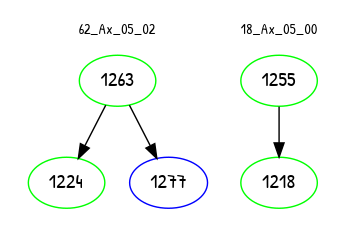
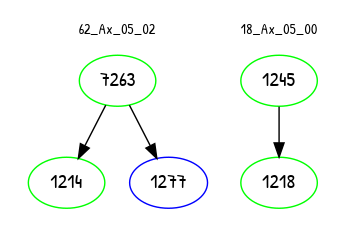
  digraph {
    fontname="Patrick Hand"
    node [color=green fontname="Patrick Hand"]
    edge [color=black fontname="Patrick Hand"]
-   n1 [label=1263]
-   n2 [label=1224]
+   n1 [label=7263]
+   n2 [label=1214]
    n3 [color=blue label=1277]
-   n4 [label=1255]
+   n4 [label=1245]
    n5 [label=1218]
    subgraph cluster_1 {
      color=white
      fontsize=10
      label="62_Ax_05_02"
      n1
      n2
      n3
    }
    subgraph cluster_2 {
      color=white
      fontsize=10
      label="18_Ax_05_00"
      n4
      n5
    }
    n1 -> n2
    n1 -> n3
    n4 -> n5
  }
